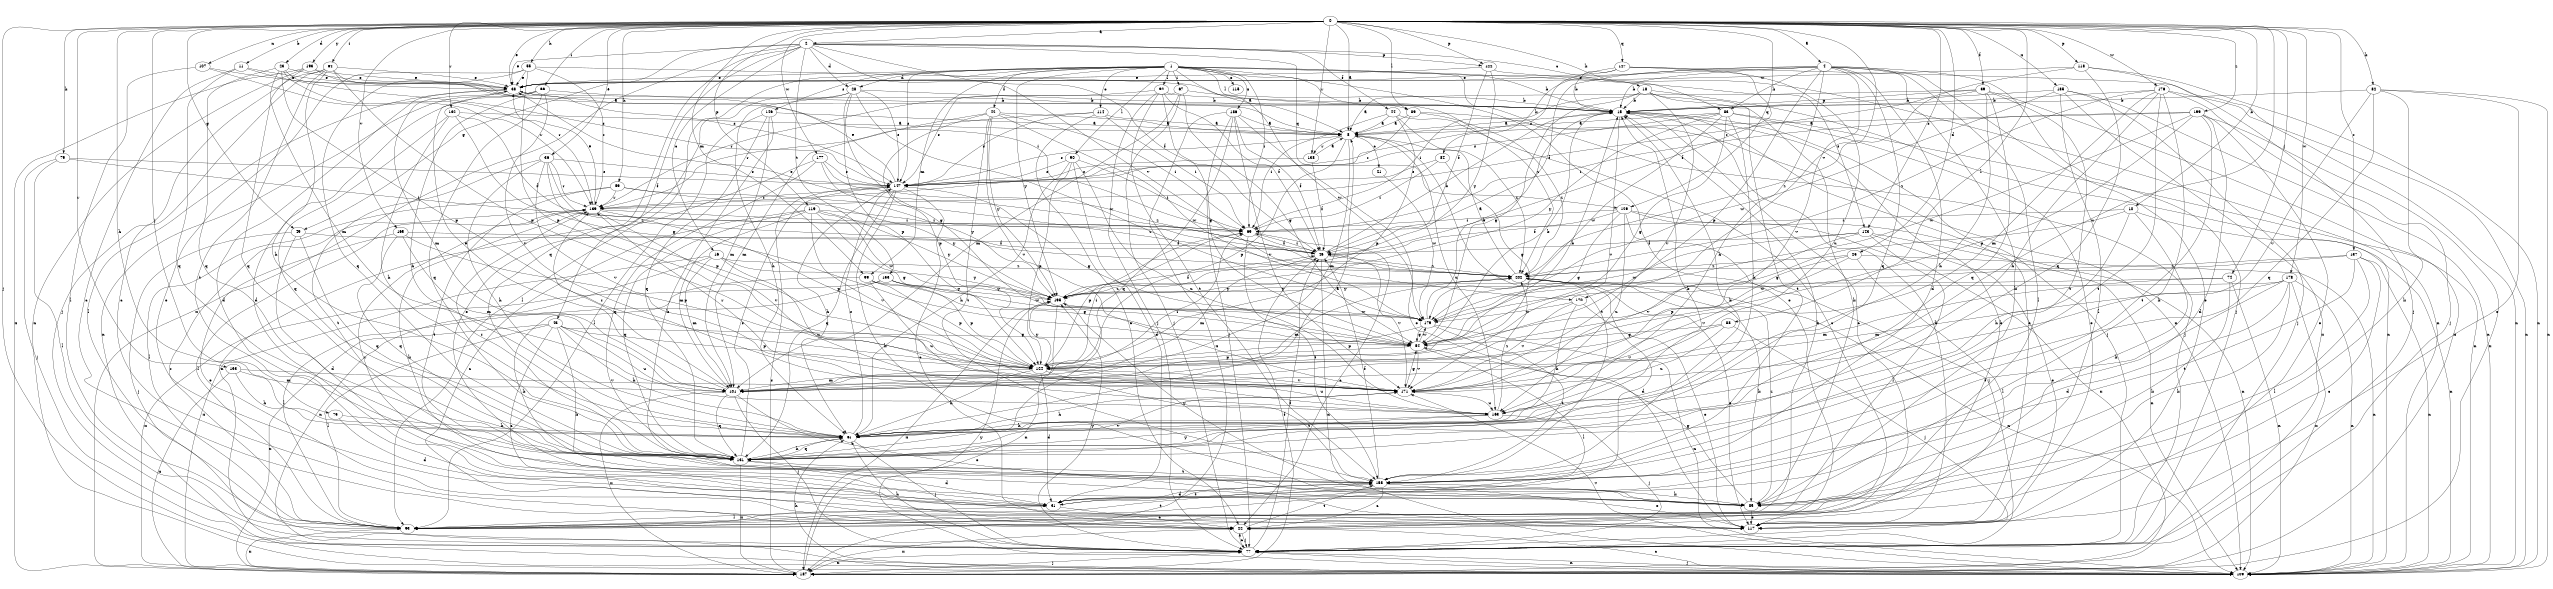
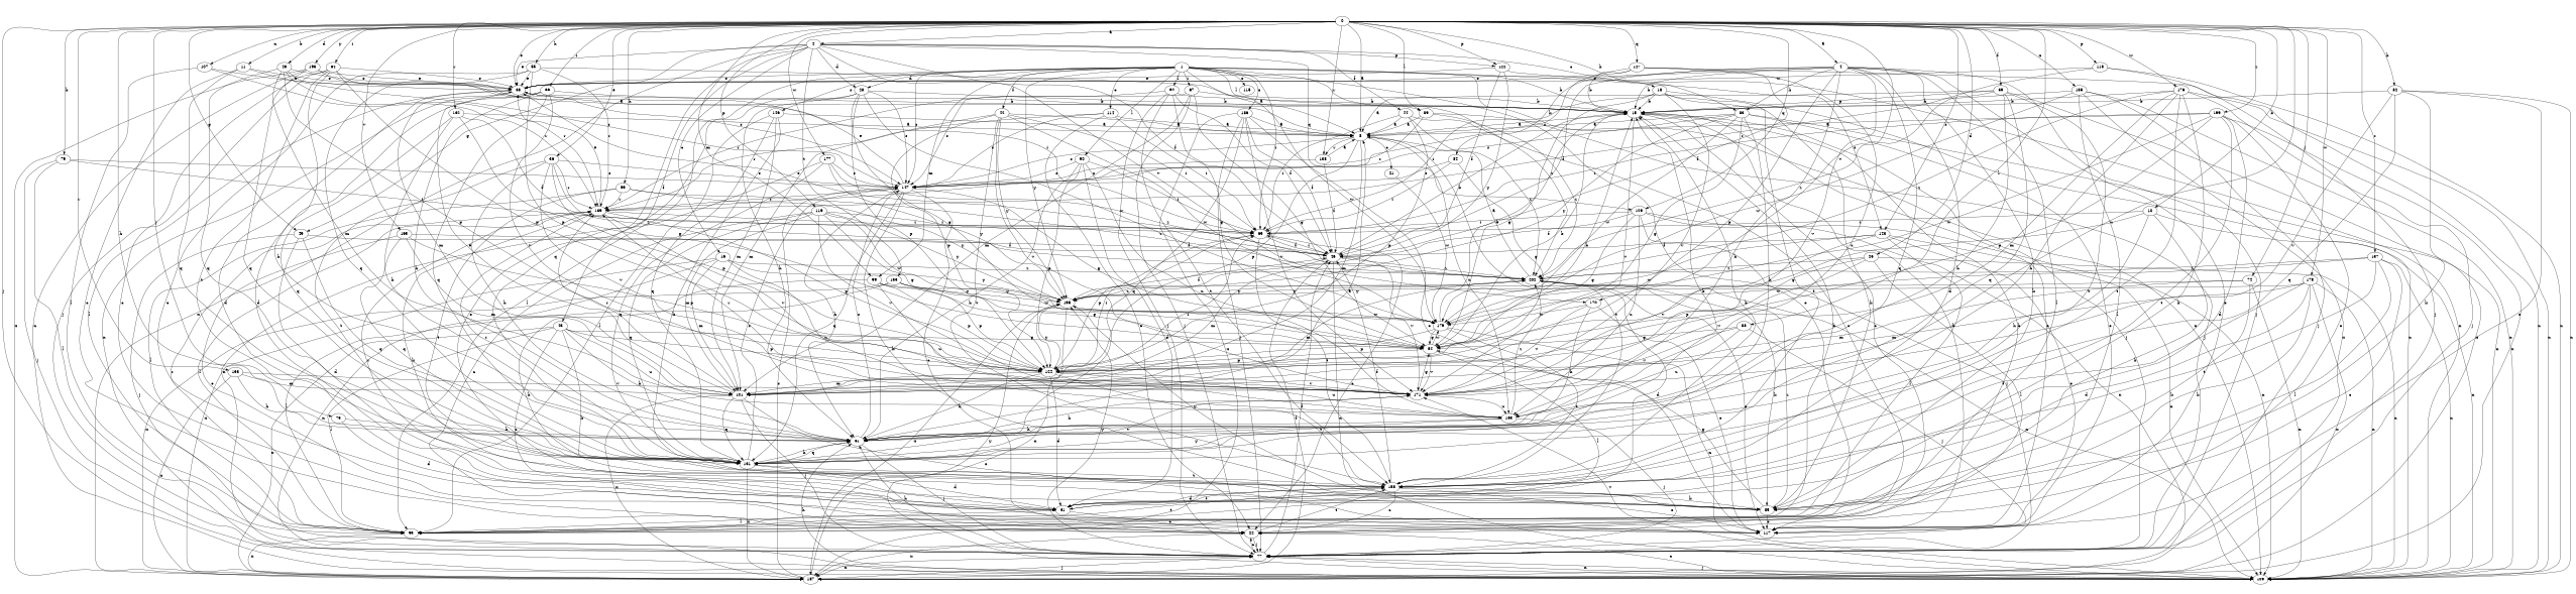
  strict digraph {
    0
    2
    4
    8
    10
    11
    23
    25
    36
    38
    39
    49
    55
    59
    61
    64
    66
    74
    75
    77
    79
    82
    83
    88
    89
    99
    107
    118
    119
    122
    127
    129
    132
    133
    137
    138
    143
    163
    165
    170
    176
    177
    178
    185
    193
    199
    28
    16
    18
    43
    44
    46
    131
    153
    187
    15
    93
    117
    31
    84
    85
    124
    171
    147
    21
    101
    155
    69
    109
    54
    22
    139
    202
    195
    179
    1
    42
    67
    90
    92
    114
    115
    146
    186
    0 -> 2 [label=a]
    0 -> 4 [label=a]
    0 -> 8 [label=a]
    0 -> 10 [label=b]
    0 -> 11 [label=b]
    0 -> 23 [label=d]
    0 -> 25 [label=d]
    0 -> 36 [label=e]
    0 -> 38 [label=e]
    0 -> 39 [label=f]
    0 -> 49 [label=g]
    0 -> 55 [label=h]
    0 -> 59 [label=h]
    0 -> 61 [label=h]
    0 -> 64 [label=i]
    0 -> 66 [label=i]
    0 -> 74 [label=j]
    0 -> 75 [label=j]
    0 -> 77 [label=j]
    0 -> 79 [label=k]
    0 -> 82 [label=k]
    0 -> 83 [label=k]
    0 -> 88 [label=l]
    0 -> 89 [label=l]
    0 -> 99 [label=m]
    0 -> 107 [label=n]
    0 -> 118 [label=p]
    0 -> 119 [label=p]
    0 -> 122 [label=p]
    0 -> 127 [label=q]
    0 -> 129 [label=q]
    0 -> 132 [label=r]
    0 -> 133 [label=r]
    0 -> 137 [label=r]
    0 -> 138 [label=r]
    0 -> 143 [label=s]
    0 -> 163 [label=u]
    0 -> 165 [label=v]
    0 -> 170 [label=v]
    0 -> 176 [label=w]
    0 -> 177 [label=w]
    0 -> 178 [label=w]
    0 -> 185 [label=x]
    0 -> 193 [label=y]
    0 -> 199 [label=z]
    2 -> 38 [label=e]
    2 -> 49 [label=g]
    2 -> 122 [label=p]
    2 -> 129 [label=q]
    2 -> 170 [label=v]
    2 -> 28 [label=d]
    2 -> 16 [label=c]
    2 -> 18 [label=c]
    2 -> 43 [label=f]
    2 -> 44 [label=f]
    2 -> 46 [label=f]
    2 -> 131 [label=q]
    2 -> 153 [label=t]
    2 -> 187 [label=x]
    4 -> 38 [label=e]
    4 -> 61 [label=h]
    4 -> 77 [label=j]
    4 -> 83 [label=k]
    4 -> 46 [label=f]
    4 -> 131 [label=q]
    4 -> 15 [label=b]
    4 -> 93 [label=l]
    4 -> 117 [label=o]
    4 -> 31 [label=d]
    4 -> 84 [label=k]
    4 -> 85 [label=k]
    4 -> 124 [label=p]
    4 -> 171 [label=v]
    8 -> 138 [label=r]
    8 -> 163 [label=u]
    8 -> 124 [label=p]
    8 -> 147 [label=s]
    8 -> 21 [label=c]
    8 -> 101 [label=m]
    8 -> 155 [label=t]
    10 -> 61 [label=h]
    10 -> 85 [label=k]
    10 -> 69 [label=i]
    10 -> 109 [label=n]
    10 -> 54 [label=g]
    11 -> 38 [label=e]
    11 -> 131 [label=q]
    11 -> 147 [label=s]
    11 -> 22 [label=c]
    23 -> 8 [label=a]
    23 -> 38 [label=e]
    23 -> 131 [label=q]
    23 -> 124 [label=p]
    23 -> 101 [label=m]
    23 -> 139 [label=r]
    25 -> 93 [label=l]
    25 -> 124 [label=p]
    25 -> 171 [label=v]
    25 -> 109 [label=n]
    25 -> 202 [label=z]
    36 -> 61 [label=h]
    36 -> 124 [label=p]
    36 -> 171 [label=v]
    36 -> 147 [label=s]
    36 -> 155 [label=t]
    36 -> 139 [label=r]
    36 -> 202 [label=z]
    38 -> 15 [label=b]
    38 -> 93 [label=l]
    38 -> 31 [label=d]
    38 -> 101 [label=m]
    39 -> 8 [label=a]
    39 -> 61 [label=h]
    39 -> 131 [label=q]
    39 -> 187 [label=x]
    39 -> 15 [label=p]
    39 -> 155 [label=t]
    39 -> 202 [label=z]
    49 -> 77 [label=j]
    49 -> 46 [label=f]
    49 -> 131 [label=q]
    49 -> 31 [label=d]
    55 -> 8 [label=a]
    55 -> 38 [label=e]
    55 -> 131 [label=q]
    55 -> 117 [label=o]
    55 -> 124 [label=p]
    55 -> 139 [label=r]
    59 -> 93 [label=l]
    59 -> 155 [label=t]
    59 -> 139 [label=r]
    59 -> 202 [label=z]
    59 -> 195 [label=y]
    61 -> 8 [label=a]
    61 -> 77 [label=j]
    61 -> 131 [label=q]
    61 -> 147 [label=s]
    64 -> 38 [label=e]
    64 -> 61 [label=h]
    64 -> 77 [label=j]
    64 -> 124 [label=p]
    64 -> 155 [label=t]
    64 -> 69 [label=i]
    64 -> 22 [label=c]
    66 -> 61 [label=h]
    66 -> 131 [label=q]
    66 -> 15 [label=b]
    66 -> 31 [label=d]
    66 -> 171 [label=v]
    66 -> 109 [label=n]
    74 -> 85 [label=k]
    74 -> 101 [label=m]
    74 -> 109 [label=n]
    74 -> 195 [label=y]
    75 -> 61 [label=h]
    75 -> 31 [label=d]
    77 -> 61 [label=h]
    77 -> 46 [label=f]
    77 -> 187 [label=x]
    77 -> 109 [label=n]
    77 -> 22 [label=c]
    77 -> 195 [label=y]
    79 -> 77 [label=j]
    79 -> 93 [label=l]
    79 -> 147 [label=s]
    79 -> 69 [label=i]
    82 -> 131 [label=q]
    82 -> 15 [label=b]
    82 -> 117 [label=o]
    82 -> 85 [label=k]
    82 -> 171 [label=v]
    82 -> 109 [label=n]
    83 -> 8 [label=a]
    83 -> 61 [label=h]
    83 -> 117 [label=o]
    83 -> 147 [label=s]
    83 -> 109 [label=n]
    83 -> 54 [label=g]
    83 -> 195 [label=y]
    83 -> 179 [label=w]
    88 -> 77 [label=j]
    88 -> 163 [label=u]
    88 -> 171 [label=v]
    88 -> 54 [label=g]
    89 -> 8 [label=a]
    89 -> 77 [label=j]
    89 -> 139 [label=r]
    89 -> 202 [label=z]
    99 -> 163 [label=u]
    99 -> 85 [label=k]
    99 -> 124 [label=p]
    99 -> 54 [label=g]
    99 -> 195 [label=y]
    107 -> 38 [label=e]
    107 -> 93 [label=l]
    107 -> 139 [label=r]
    118 -> 38 [label=w]
    118 -> 77 [label=j]
-   118 -> 131 [label=q]
    118 -> 109 [label=n]
    118 -> 139 [label=r]
    119 -> 131 [label=q]
    119 -> 171 [label=v]
    119 -> 101 [label=m]
    119 -> 69 [label=i]
    119 -> 54 [label=g]
    119 -> 22 [label=c]
    119 -> 195 [label=y]
    119 -> 179 [label=w]
    122 -> 38 [label=e]
    122 -> 46 [label=f]
    122 -> 109 [label=n]
    122 -> 195 [label=y]
    127 -> 38 [label=e]
    127 -> 163 [label=u]
    127 -> 46 [label=f]
    127 -> 15 [label=b]
    127 -> 147 [label=s]
    127 -> 109 [label=n]
    129 -> 77 [label=j]
    129 -> 163 [label=u]
    129 -> 46 [label=f]
    129 -> 187 [label=x]
    129 -> 69 [label=i]
    129 -> 109 [label=n]
    129 -> 54 [label=g]
    132 -> 8 [label=a]
    132 -> 61 [label=h]
    132 -> 46 [label=f]
    132 -> 131 [label=q]
    132 -> 54 [label=g]
    133 -> 61 [label=h]
    133 -> 187 [label=x]
    133 -> 171 [label=v]
    133 -> 101 [label=m]
    137 -> 93 [label=l]
    137 -> 155 [label=t]
    137 -> 109 [label=n]
    137 -> 22 [label=c]
    137 -> 202 [label=z]
    137 -> 179 [label=w]
    138 -> 8 [label=a]
    138 -> 46 [label=f]
    138 -> 147 [label=s]
    143 -> 46 [label=f]
    143 -> 93 [label=l]
    143 -> 117 [label=o]
    143 -> 171 [label=v]
    143 -> 109 [label=n]
    143 -> 179 [label=w]
    163 -> 61 [label=h]
    163 -> 77 [label=j]
    163 -> 131 [label=y]
    163 -> 202 [label=z]
    165 -> 46 [label=f]
    165 -> 131 [label=q]
    165 -> 117 [label=o]
    165 -> 124 [label=p]
    165 -> 101 [label=m]
    170 -> 61 [label=h]
    170 -> 117 [label=o]
    170 -> 171 [label=v]
    170 -> 179 [label=w]
    176 -> 61 [label=h]
    176 -> 77 [label=j]
    176 -> 15 [label=b]
    176 -> 85 [label=k]
    176 -> 101 [label=m]
    176 -> 155 [label=t]
    176 -> 109 [label=n]
    176 -> 202 [label=z]
    177 -> 131 [label=q]
    177 -> 147 [label=s]
    177 -> 109 [label=n]
    177 -> 202 [label=z]
    177 -> 195 [label=y]
    178 -> 187 [label=x]
    178 -> 31 [label=d]
    178 -> 85 [label=k]
    178 -> 101 [label=m]
    178 -> 155 [label=t]
    178 -> 109 [label=n]
    178 -> 195 [label=y]
    185 -> 77 [label=j]
    185 -> 187 [label=x]
    185 -> 15 [label=b]
    185 -> 93 [label=l]
    185 -> 109 [label=n]
    185 -> 179 [label=w]
    193 -> 38 [label=e]
    193 -> 131 [label=q]
    193 -> 187 [label=x]
    193 -> 147 [label=s]
    193 -> 109 [label=n]
    199 -> 8 [label=a]
    199 -> 187 [label=x]
    199 -> 117 [label=o]
    199 -> 31 [label=d]
    199 -> 124 [label=p]
    199 -> 155 [label=t]
    199 -> 69 [label=i]
    199 -> 179 [label=w]
    28 -> 61 [label=h]
    28 -> 15 [label=b]
    28 -> 117 [label=o]
    28 -> 124 [label=p]
    28 -> 147 [label=s]
    28 -> 54 [label=g]
    28 -> 179 [label=w]
    16 -> 163 [label=u]
    16 -> 187 [label=x]
    16 -> 101 [label=m]
    16 -> 109 [label=n]
    16 -> 202 [label=z]
    16 -> 195 [label=y]
    18 -> 15 [label=b]
    18 -> 85 [label=k]
    18 -> 171 [label=v]
    18 -> 155 [label=t]
    18 -> 69 [label=i]
    18 -> 109 [label=n]
    18 -> 54 [label=g]
    43 -> 61 [label=h]
    43 -> 163 [label=u]
    43 -> 187 [label=x]
    43 -> 93 [label=l]
    43 -> 85 [label=k]
    43 -> 124 [label=p]
    43 -> 54 [label=g]
    43 -> 22 [label=c]
    44 -> 8 [label=a]
    44 -> 124 [label=p]
    44 -> 69 [label=i]
    44 -> 22 [label=c]
    44 -> 202 [label=z]
    46 -> 38 [label=e]
    46 -> 15 [label=b]
    46 -> 171 [label=v]
    46 -> 101 [label=m]
    46 -> 69 [label=i]
    46 -> 109 [label=n]
    46 -> 202 [label=z]
    131 -> 61 [label=h]
    131 -> 187 [label=x]
    131 -> 15 [label=b]
    131 -> 31 [label=d]
    131 -> 171 [label=v]
    131 -> 147 [label=s]
    131 -> 155 [label=t]
    131 -> 139 [label=r]
    153 -> 187 [label=x]
    153 -> 93 [label=l]
    153 -> 124 [label=p]
    153 -> 195 [label=y]
    153 -> 179 [label=w]
    187 -> 77 [label=j]
    187 -> 46 [label=f]
    187 -> 147 [label=s]
    187 -> 195 [label=y]
    15 -> 8 [label=a]
    15 -> 77 [label=j]
    15 -> 117 [label=o]
    15 -> 171 [label=v]
    15 -> 22 [label=c]
    93 -> 187 [label=x]
    93 -> 15 [label=b]
    93 -> 155 [label=t]
    93 -> 139 [label=r]
    117 -> 15 [label=b]
    31 -> 93 [label=l]
    31 -> 155 [label=t]
    31 -> 22 [label=c]
    31 -> 139 [label=r]
    84 -> 147 [label=s]
    84 -> 69 [label=i]
    84 -> 54 [label=g]
    85 -> 117 [label=o]
    85 -> 54 [label=g]
    85 -> 202 [label=z]
    85 -> 195 [label=y]
    124 -> 61 [label=h]
    124 -> 163 [label=u]
    124 -> 15 [label=b]
    124 -> 31 [label=d]
    124 -> 171 [label=v]
    124 -> 101 [label=m]
    124 -> 155 [label=t]
    124 -> 69 [label=i]
    124 -> 195 [label=y]
    171 -> 61 [label=h]
    171 -> 163 [label=u]
    171 -> 54 [label=g]
    171 -> 139 [label=r]
    147 -> 38 [label=e]
    147 -> 61 [label=h]
    147 -> 131 [label=q]
    147 -> 85 [label=k]
    147 -> 54 [label=g]
    147 -> 22 [label=c]
    147 -> 139 [label=r]
    21 -> 179 [label=w]
    101 -> 38 [label=e]
    101 -> 77 [label=j]
    101 -> 131 [label=q]
    101 -> 187 [label=x]
    101 -> 117 [label=o]
    101 -> 69 [label=i]
    101 -> 139 [label=r]
    155 -> 46 [label=f]
    155 -> 15 [label=b]
    155 -> 117 [label=o]
    155 -> 31 [label=d]
    155 -> 85 [label=k]
    155 -> 22 [label=c]
    69 -> 46 [label=f]
    69 -> 124 [label=p]
    69 -> 155 [label=t]
    69 -> 22 [label=c]
    109 -> 61 [label=h]
    109 -> 77 [label=j]
    109 -> 171 [label=v]
    109 -> 22 [label=c]
    54 -> 15 [label=b]
    54 -> 93 [label=l]
    54 -> 124 [label=p]
    54 -> 171 [label=v]
    54 -> 179 [label=w]
    22 -> 77 [label=j]
    22 -> 187 [label=x]
    22 -> 15 [label=b]
    22 -> 155 [label=t]
    139 -> 38 [label=e]
    139 -> 93 [label=l]
    139 -> 85 [label=k]
    139 -> 124 [label=p]
    139 -> 171 [label=v]
    139 -> 69 [label=i]
    202 -> 8 [label=a]
    202 -> 117 [label=o]
    202 -> 31 [label=d]
    202 -> 85 [label=k]
    202 -> 101 [label=m]
    202 -> 109 [label=n]
    202 -> 195 [label=y]
    195 -> 46 [label=f]
    195 -> 187 [label=x]
    195 -> 109 [label=n]
    195 -> 202 [label=z]
    195 -> 179 [label=w]
    179 -> 15 [label=b]
    179 -> 124 [label=p]
    179 -> 155 [label=t]
    179 -> 109 [label=n]
    179 -> 54 [label=g]
    1 -> 38 [label=e]
    1 -> 89 [label=l]
    1 -> 99 [label=m]
    1 -> 143 [label=s]
    1 -> 28 [label=d]
    1 -> 15 [label=b]
    1 -> 93 [label=l]
    1 -> 117 [label=o]
    1 -> 147 [label=s]
    1 -> 69 [label=i]
    1 -> 109 [label=n]
    1 -> 202 [label=z]
    1 -> 195 [label=y]
    1 -> 179 [label=w]
    1 -> 42 [label=f]
    1 -> 67 [label=i]
    1 -> 90 [label=l]
    1 -> 92 [label=l]
    1 -> 114 [label=o]
    1 -> 115 [label=o]
    1 -> 146 [label=s]
    1 -> 186 [label=x]
    42 -> 8 [label=a]
    42 -> 124 [label=p]
    42 -> 171 [label=v]
    42 -> 101 [label=m]
    42 -> 155 [label=t]
    42 -> 69 [label=i]
    42 -> 195 [label=y]
    42 -> 179 [label=w]
    67 -> 77 [label=j]
    67 -> 15 [label=b]
    67 -> 147 [label=s]
    67 -> 101 [label=m]
    67 -> 54 [label=g]
    90 -> 61 [label=h]
    90 -> 163 [label=u]
    90 -> 31 [label=d]
    90 -> 124 [label=p]
    90 -> 147 [label=s]
    90 -> 69 [label=i]
    92 -> 77 [label=j]
    92 -> 46 [label=f]
    92 -> 15 [label=b]
    92 -> 155 [label=t]
    92 -> 54 [label=g]
    92 -> 139 [label=r]
    114 -> 8 [label=a]
    114 -> 147 [label=s]
    114 -> 69 [label=i]
    114 -> 22 [label=c]
    114 -> 139 [label=r]
    146 -> 8 [label=a]
    146 -> 131 [label=q]
    146 -> 93 [label=l]
    146 -> 85 [label=k]
    146 -> 101 [label=m]
    186 -> 8 [label=a]
    186 -> 77 [label=j]
    186 -> 46 [label=f]
    186 -> 131 [label=q]
    186 -> 187 [label=x]
    186 -> 117 [label=o]
    186 -> 171 [label=v]
  }
